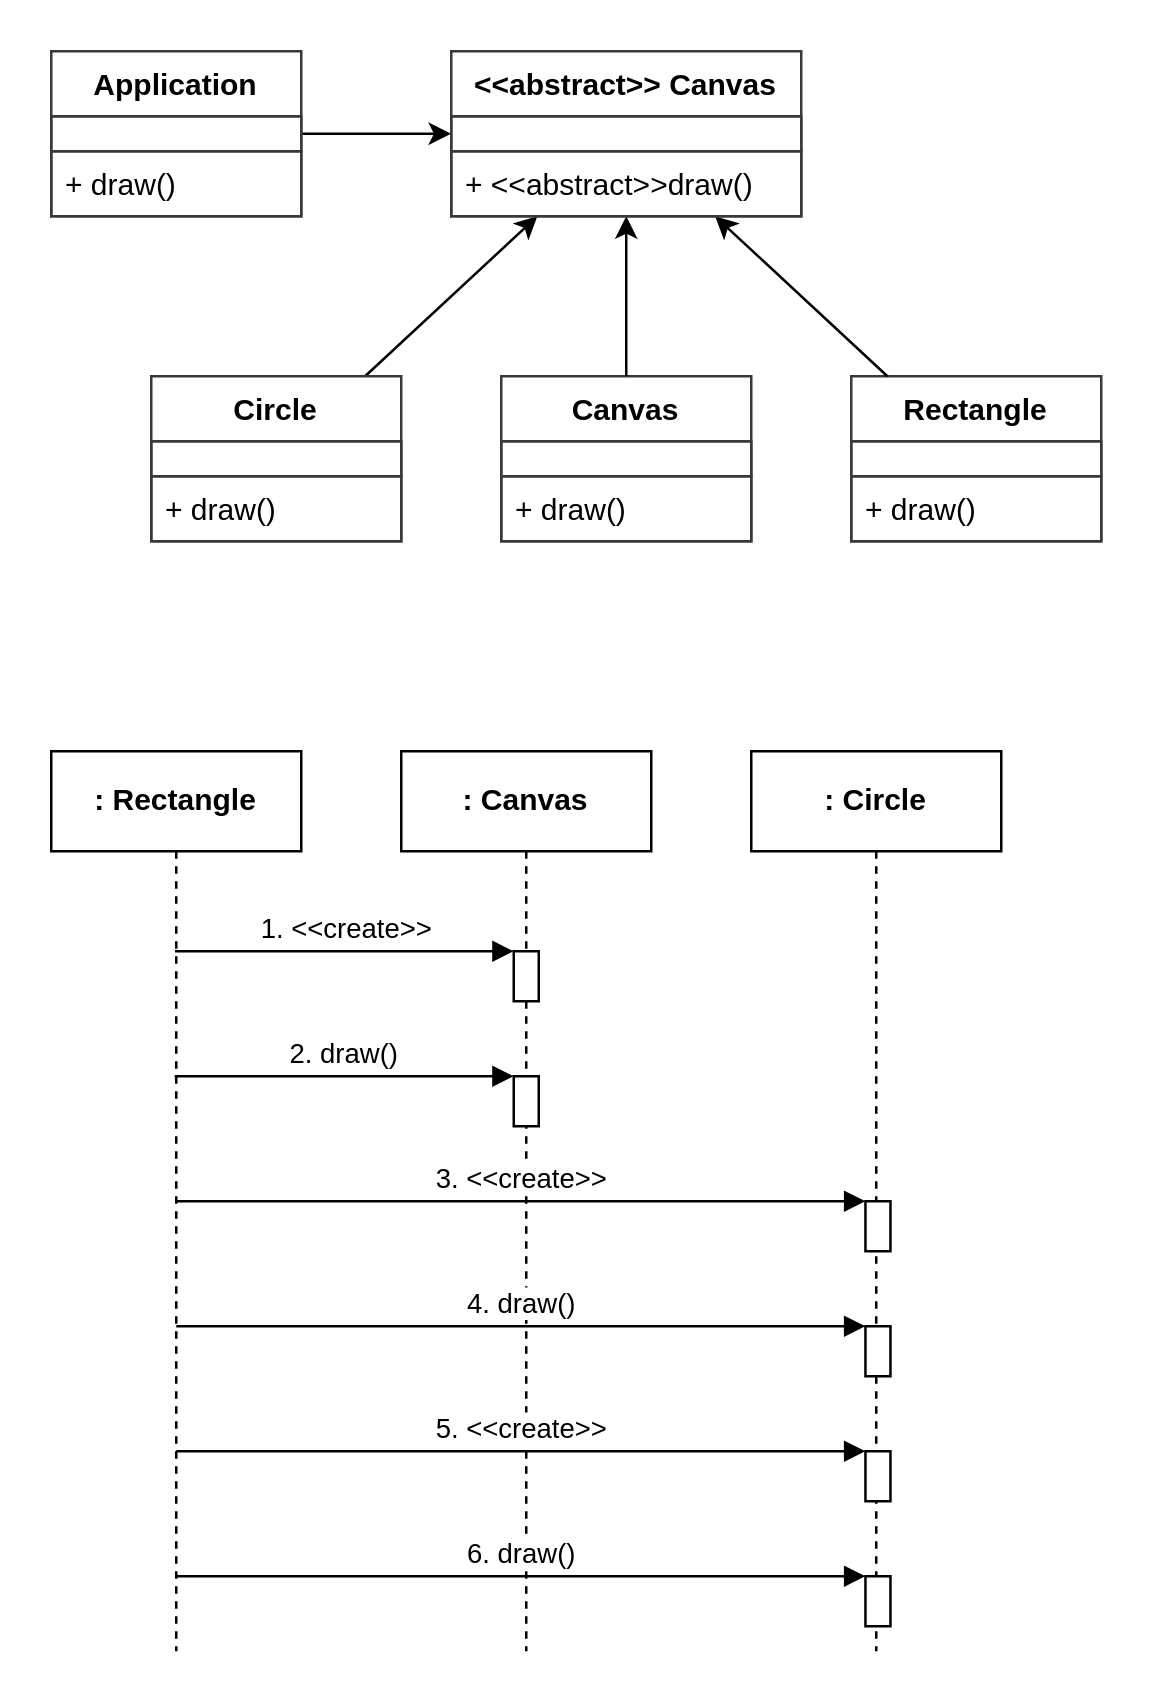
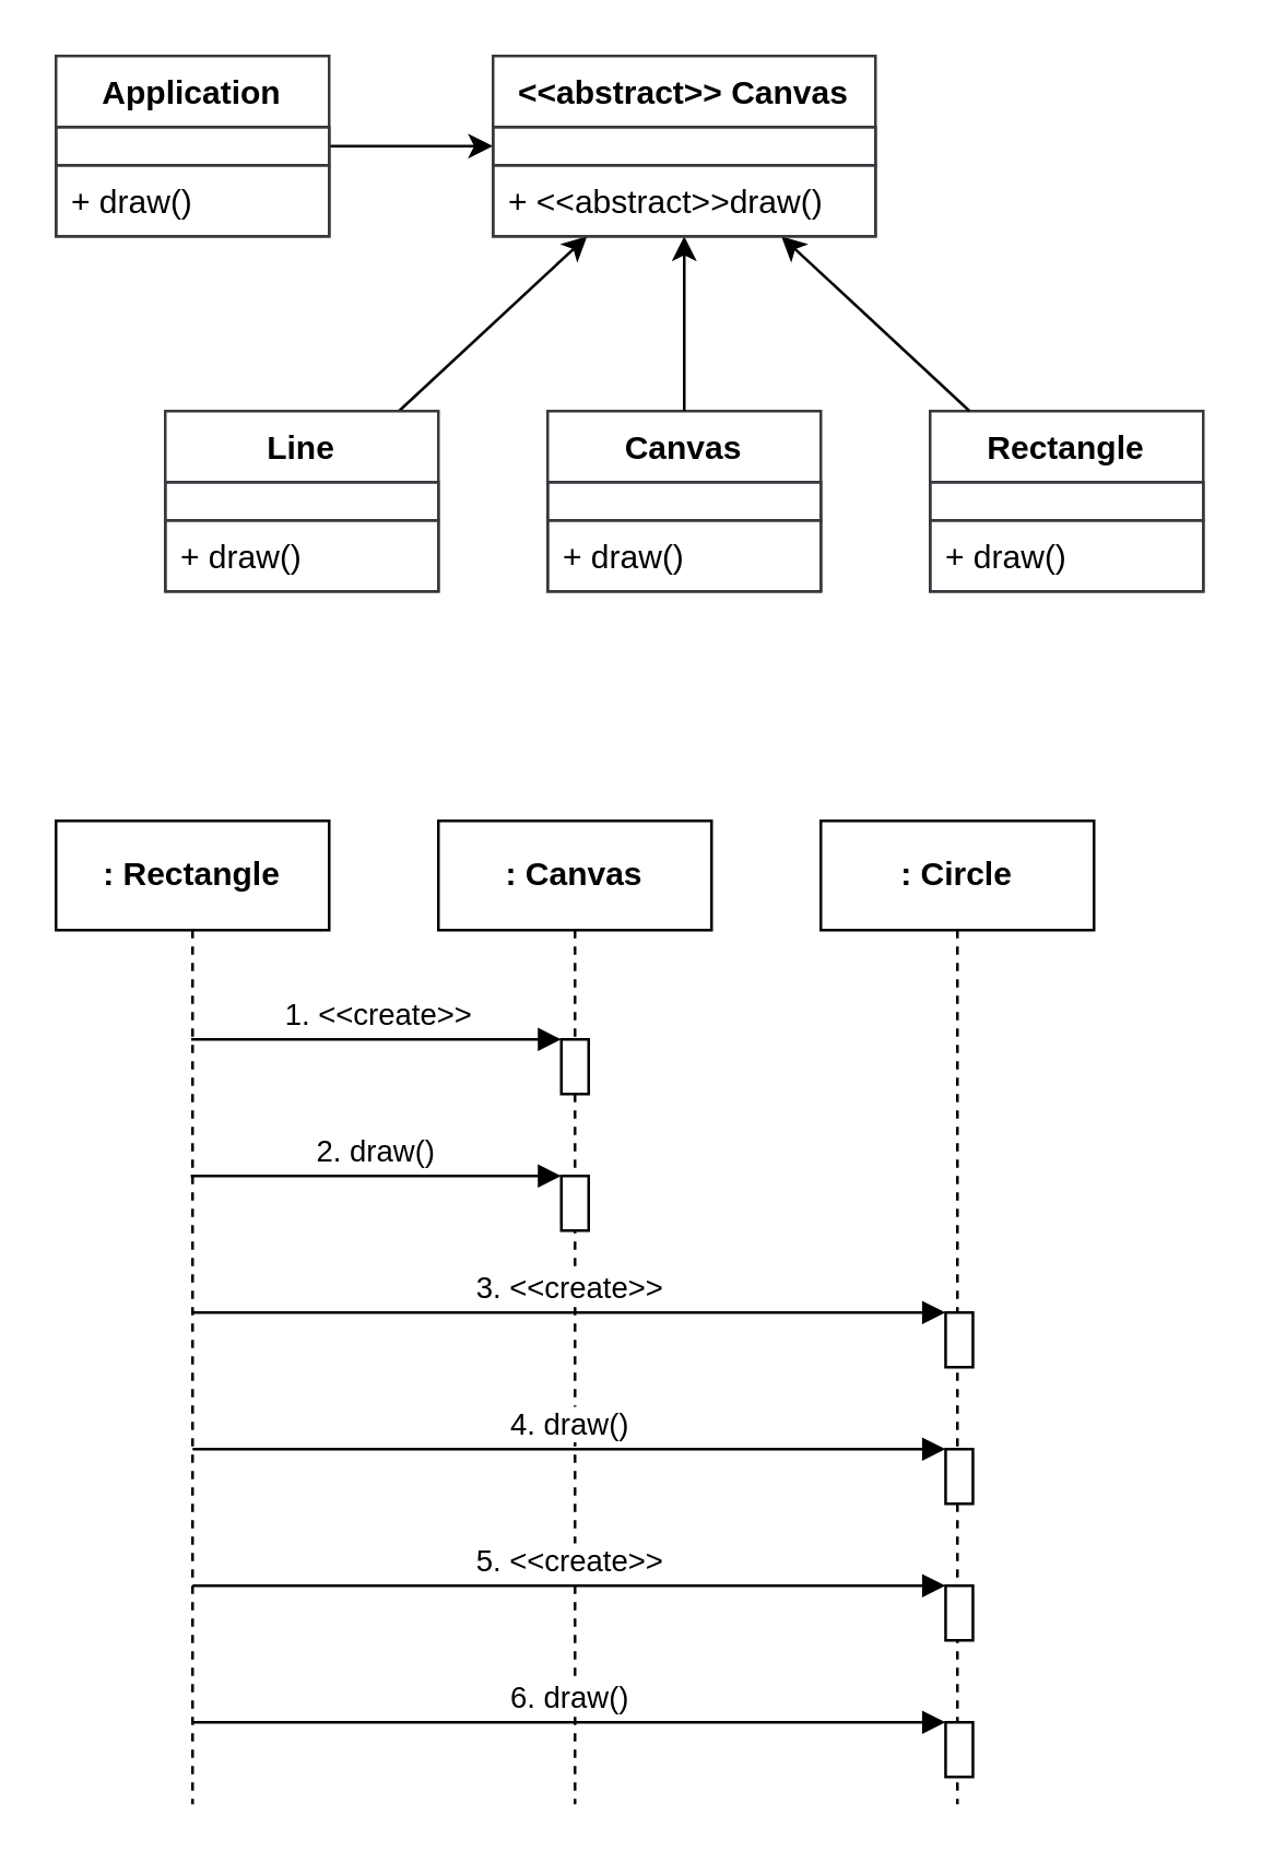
  <mxCell id="0" />
  <mxCell id="1" parent="0" />
  <mxCell id="2" value="" style="rounded=0;orthogonalLoop=1;jettySize=auto;html=1;" parent="1" source="3" target="31" edge="1"><mxGeometry relative="1" as="geometry"><mxPoint x="210" y="53" as="targetPoint" /></mxGeometry></mxCell>
  <mxCell id="3" value="Application" style="swimlane;fontStyle=1;align=center;verticalAlign=top;childLayout=stackLayout;horizontal=1;startSize=26;horizontalStack=0;resizeParent=1;resizeParentMax=0;resizeLast=0;collapsible=1;marginBottom=0;fillColor=none;strokeColor=#36393d;" parent="1" vertex="1"><mxGeometry x="20" y="20" width="100" height="66" as="geometry" /></mxCell>
  <mxCell id="4" value="" style="text;strokeColor=#36393d;fillColor=none;align=left;verticalAlign=top;spacingLeft=4;spacingRight=4;overflow=hidden;rotatable=0;points=[[0,0.5],[1,0.5]];portConstraint=eastwest;" parent="3" vertex="1"><mxGeometry y="26" width="100" height="14" as="geometry" /></mxCell>
  <mxCell id="5" value="+ draw()" style="text;strokeColor=#36393d;fillColor=none;align=left;verticalAlign=top;spacingLeft=4;spacingRight=4;overflow=hidden;rotatable=0;points=[[0,0.5],[1,0.5]];portConstraint=eastwest;" parent="3" vertex="1"><mxGeometry y="40" width="100" height="26" as="geometry" /></mxCell>
  <mxCell id="6" value="" style="orthogonalLoop=1;jettySize=auto;html=1;rounded=0;" parent="1" source="7" target="31" edge="1"><mxGeometry relative="1" as="geometry"><mxPoint x="228.462" y="73" as="targetPoint" /></mxGeometry></mxCell>
- <mxCell id="7" value="Circle" style="swimlane;fontStyle=1;align=center;verticalAlign=top;childLayout=stackLayout;horizontal=1;startSize=26;horizontalStack=0;resizeParent=1;resizeParentMax=0;resizeLast=0;collapsible=1;marginBottom=0;fillColor=none;strokeColor=#36393d;" parent="1" vertex="1"><mxGeometry x="60" y="150" width="100" height="66" as="geometry" /></mxCell>
+ <mxCell id="7" value="Line" style="swimlane;fontStyle=1;align=center;verticalAlign=top;childLayout=stackLayout;horizontal=1;startSize=26;horizontalStack=0;resizeParent=1;resizeParentMax=0;resizeLast=0;collapsible=1;marginBottom=0;fillColor=none;strokeColor=#36393d;" parent="1" vertex="1"><mxGeometry x="60" y="150" width="100" height="66" as="geometry" /></mxCell>
  <mxCell id="8" value="" style="text;strokeColor=#36393d;fillColor=none;align=left;verticalAlign=top;spacingLeft=4;spacingRight=4;overflow=hidden;rotatable=0;points=[[0,0.5],[1,0.5]];portConstraint=eastwest;" parent="7" vertex="1"><mxGeometry y="26" width="100" height="14" as="geometry" /></mxCell>
  <mxCell id="9" value="+ draw()" style="text;strokeColor=#36393d;fillColor=none;align=left;verticalAlign=top;spacingLeft=4;spacingRight=4;overflow=hidden;rotatable=0;points=[[0,0.5],[1,0.5]];portConstraint=eastwest;" parent="7" vertex="1"><mxGeometry y="40" width="100" height="26" as="geometry" /></mxCell>
  <mxCell id="10" value="Canvas" style="swimlane;fontStyle=1;align=center;verticalAlign=top;childLayout=stackLayout;horizontal=1;startSize=26;horizontalStack=0;resizeParent=1;resizeParentMax=0;resizeLast=0;collapsible=1;marginBottom=0;fillColor=none;strokeColor=#36393d;" parent="1" vertex="1"><mxGeometry x="200" y="150" width="100" height="66" as="geometry" /></mxCell>
  <mxCell id="11" value="" style="text;strokeColor=#36393d;fillColor=none;align=left;verticalAlign=top;spacingLeft=4;spacingRight=4;overflow=hidden;rotatable=0;points=[[0,0.5],[1,0.5]];portConstraint=eastwest;" parent="10" vertex="1"><mxGeometry y="26" width="100" height="14" as="geometry" /></mxCell>
  <mxCell id="12" value="+ draw()" style="text;strokeColor=#36393d;fillColor=none;align=left;verticalAlign=top;spacingLeft=4;spacingRight=4;overflow=hidden;rotatable=0;points=[[0,0.5],[1,0.5]];portConstraint=eastwest;" parent="10" vertex="1"><mxGeometry y="40" width="100" height="26" as="geometry" /></mxCell>
  <mxCell id="13" value="Rectangle" style="swimlane;fontStyle=1;align=center;verticalAlign=top;childLayout=stackLayout;horizontal=1;startSize=26;horizontalStack=0;resizeParent=1;resizeParentMax=0;resizeLast=0;collapsible=1;marginBottom=0;fillColor=none;strokeColor=#36393d;" parent="1" vertex="1"><mxGeometry x="340" y="150" width="100" height="66" as="geometry" /></mxCell>
  <mxCell id="14" value="" style="text;strokeColor=#36393d;fillColor=none;align=left;verticalAlign=top;spacingLeft=4;spacingRight=4;overflow=hidden;rotatable=0;points=[[0,0.5],[1,0.5]];portConstraint=eastwest;" parent="13" vertex="1"><mxGeometry y="26" width="100" height="14" as="geometry" /></mxCell>
  <mxCell id="15" value="+ draw()" style="text;strokeColor=#36393d;fillColor=none;align=left;verticalAlign=top;spacingLeft=4;spacingRight=4;overflow=hidden;rotatable=0;points=[[0,0.5],[1,0.5]];portConstraint=eastwest;" parent="13" vertex="1"><mxGeometry y="40" width="100" height="26" as="geometry" /></mxCell>
  <mxCell id="16" value="" style="orthogonalLoop=1;jettySize=auto;html=1;rounded=0;" parent="1" source="10" target="31" edge="1"><mxGeometry relative="1" as="geometry"><mxPoint x="147.923" y="160" as="sourcePoint" /><mxPoint x="250" y="73" as="targetPoint" /></mxGeometry></mxCell>
  <mxCell id="17" value="" style="orthogonalLoop=1;jettySize=auto;html=1;rounded=0;" parent="1" source="13" target="31" edge="1"><mxGeometry relative="1" as="geometry"><mxPoint x="252.385" y="160" as="sourcePoint" /><mxPoint x="271.538" y="73" as="targetPoint" /></mxGeometry></mxCell>
  <mxCell id="18" value=": Rectangle" style="shape=umlLifeline;perimeter=lifelinePerimeter;whiteSpace=wrap;html=1;container=1;collapsible=0;recursiveResize=0;outlineConnect=0;fillColor=none;gradientColor=#ffffff;fontStyle=1" parent="1" vertex="1"><mxGeometry x="20" y="300" width="100" height="360" as="geometry" /></mxCell>
  <mxCell id="19" value=": Canvas" style="shape=umlLifeline;perimeter=lifelinePerimeter;whiteSpace=wrap;html=1;container=1;collapsible=0;recursiveResize=0;outlineConnect=0;fillColor=none;gradientColor=#ffffff;fontStyle=1" parent="1" vertex="1"><mxGeometry x="160" y="300" width="100" height="360" as="geometry" /></mxCell>
  <mxCell id="20" value="" style="html=1;points=[];perimeter=orthogonalPerimeter;" parent="19" vertex="1"><mxGeometry x="45" y="80" width="10" height="20" as="geometry" /></mxCell>
  <mxCell id="21" value="" style="html=1;points=[];perimeter=orthogonalPerimeter;" parent="19" vertex="1"><mxGeometry x="45" y="130" width="10" height="20" as="geometry" /></mxCell>
  <mxCell id="22" value="2. draw()" style="html=1;verticalAlign=bottom;endArrow=block;entryX=0;entryY=0;" parent="19" target="21" edge="1"><mxGeometry relative="1" as="geometry"><mxPoint x="-90.676" y="130" as="sourcePoint" /></mxGeometry></mxCell>
  <mxCell id="23" value=": Circle" style="shape=umlLifeline;perimeter=lifelinePerimeter;whiteSpace=wrap;html=1;container=1;collapsible=0;recursiveResize=0;outlineConnect=0;fillColor=none;gradientColor=#ffffff;fontStyle=1" parent="1" vertex="1"><mxGeometry x="300" y="300" width="100" height="360" as="geometry" /></mxCell>
  <mxCell id="24" value="" style="html=1;points=[];perimeter=orthogonalPerimeter;" parent="23" vertex="1"><mxGeometry x="45.68" y="180" width="10" height="20" as="geometry" /></mxCell>
  <mxCell id="25" value="" style="html=1;points=[];perimeter=orthogonalPerimeter;" parent="23" vertex="1"><mxGeometry x="45.68" y="230" width="10" height="20" as="geometry" /></mxCell>
  <mxCell id="26" value="4. draw()" style="html=1;verticalAlign=bottom;endArrow=block;entryX=0;entryY=0;" parent="23" target="25" edge="1"><mxGeometry relative="1" as="geometry"><mxPoint x="-229.996" y="230" as="sourcePoint" /></mxGeometry></mxCell>
  <mxCell id="27" value="" style="html=1;points=[];perimeter=orthogonalPerimeter;" parent="23" vertex="1"><mxGeometry x="45.68" y="280" width="10" height="20" as="geometry" /></mxCell>
  <mxCell id="28" value="" style="html=1;points=[];perimeter=orthogonalPerimeter;" parent="23" vertex="1"><mxGeometry x="45.68" y="330" width="10" height="20" as="geometry" /></mxCell>
  <mxCell id="29" value="6. draw()" style="html=1;verticalAlign=bottom;endArrow=block;entryX=0;entryY=0;" parent="23" target="28" edge="1"><mxGeometry relative="1" as="geometry"><mxPoint x="-229.996" y="330" as="sourcePoint" /></mxGeometry></mxCell>
  <mxCell id="30" value="5. &amp;lt;&amp;lt;create&amp;gt;&amp;gt;" style="html=1;verticalAlign=bottom;endArrow=block;entryX=0;entryY=0;" parent="23" target="27" edge="1"><mxGeometry relative="1" as="geometry"><mxPoint x="-229.996" y="280" as="sourcePoint" /></mxGeometry></mxCell>
  <mxCell id="31" value="&lt;&lt;abstract&gt;&gt; Canvas" style="swimlane;fontStyle=1;align=center;verticalAlign=top;childLayout=stackLayout;horizontal=1;startSize=26;horizontalStack=0;resizeParent=1;resizeParentMax=0;resizeLast=0;collapsible=1;marginBottom=0;fillColor=none;strokeColor=#36393d;" parent="1" vertex="1"><mxGeometry x="180" y="20" width="140" height="66" as="geometry" /></mxCell>
  <mxCell id="32" value="" style="text;strokeColor=#36393d;fillColor=none;align=left;verticalAlign=top;spacingLeft=4;spacingRight=4;overflow=hidden;rotatable=0;points=[[0,0.5],[1,0.5]];portConstraint=eastwest;" parent="31" vertex="1"><mxGeometry y="26" width="140" height="14" as="geometry" /></mxCell>
  <mxCell id="33" value="+ &lt;&lt;abstract&gt;&gt;draw()" style="text;strokeColor=#36393d;fillColor=none;align=left;verticalAlign=top;spacingLeft=4;spacingRight=4;overflow=hidden;rotatable=0;points=[[0,0.5],[1,0.5]];portConstraint=eastwest;" parent="31" vertex="1"><mxGeometry y="40" width="140" height="26" as="geometry" /></mxCell>
  <mxCell id="34" value="1. &amp;lt;&amp;lt;create&amp;gt;&amp;gt;" style="html=1;verticalAlign=bottom;endArrow=block;entryX=0;entryY=0;" parent="1" source="18" target="20" edge="1"><mxGeometry relative="1" as="geometry"><mxPoint x="135" y="390" as="sourcePoint" /></mxGeometry></mxCell>
  <mxCell id="35" value="3. &amp;lt;&amp;lt;create&amp;gt;&amp;gt;" style="html=1;verticalAlign=bottom;endArrow=block;entryX=0;entryY=0;" parent="1" target="24" edge="1"><mxGeometry relative="1" as="geometry"><mxPoint x="70.004" y="480" as="sourcePoint" /></mxGeometry></mxCell>
